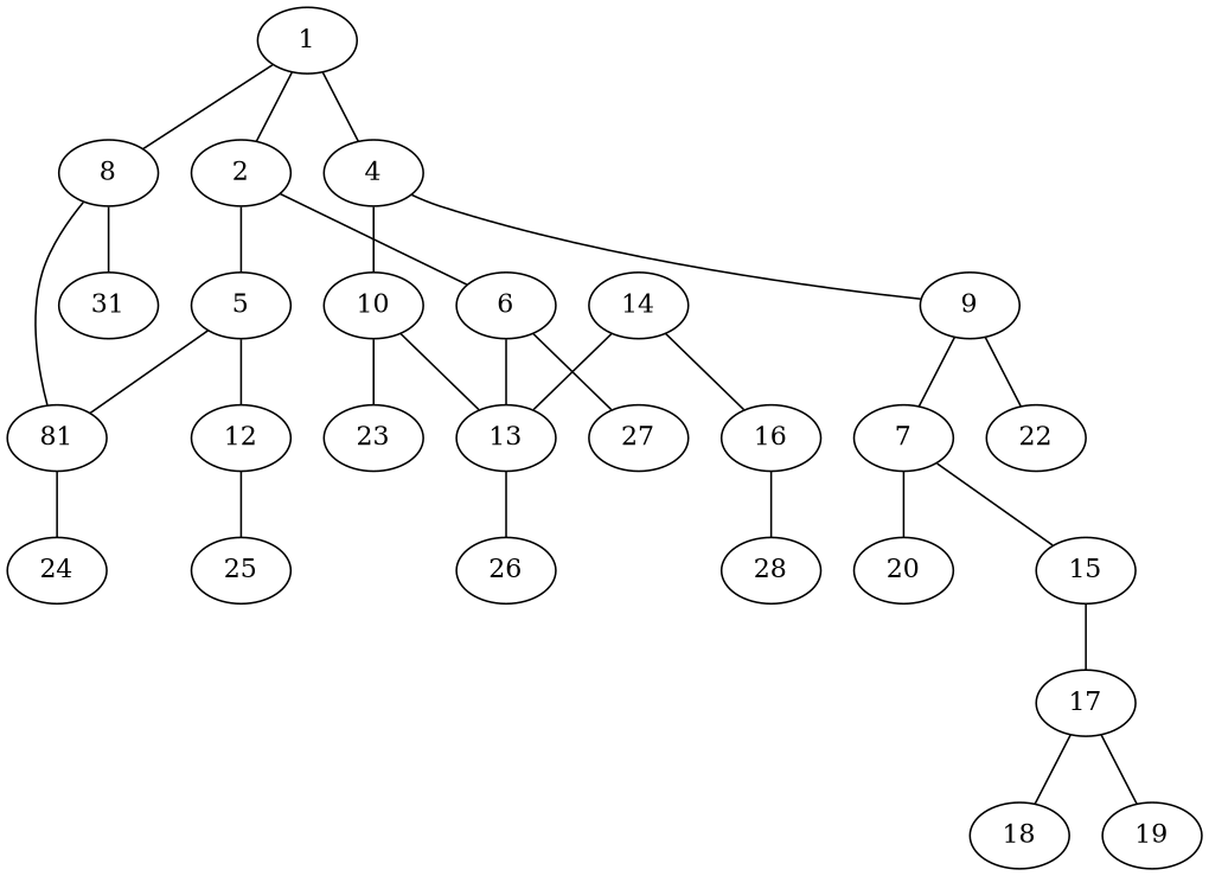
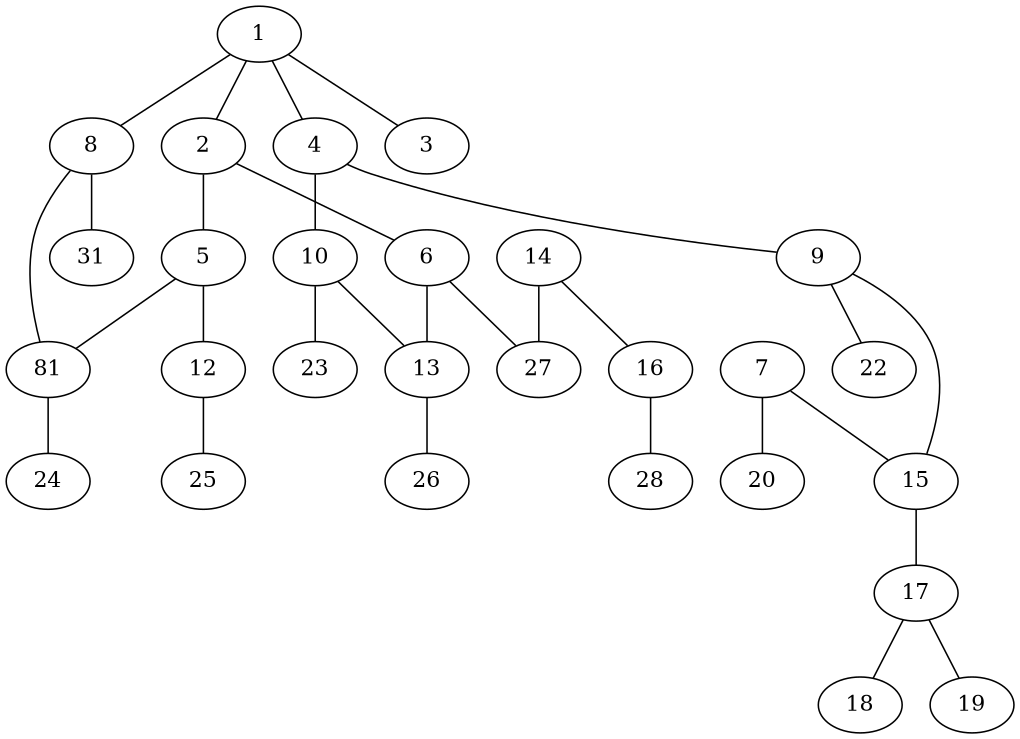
  graph {
    node [chem=C]
    edge [valence=1]
    1
    2
+   3
    4
    8
    5
    6
    9
    10
    n10 [label=81]
    12
    13
    27 [chem=H]
    7
    15
    20 [chem=H]
    n17 [chem=H label=31]
    22 [chem=H]
    23 [chem=H]
    24 [chem=H]
    25 [chem=H]
    26 [chem=H]
    14
    16
    17 [chem=N]
    28 [chem=H]
    18 [chem=O]
    19 [chem=O]
    1 -- 2
+   1 -- 3 [valence=2]
    1 -- 4
    1 -- 8
    2 -- 5 [valence=2]
    2 -- 6
    4 -- 9 [valence=2]
    4 -- 10
    8 -- n10 [valence=2]
    8 -- n17
    5 -- n10
    5 -- 12
    6 -- 13
    6 -- 27 [valence=2]
-   9 -- 7
+   9 -- 15
    9 -- 22
    10 -- 13 [valence=2]
    10 -- 23
    n10 -- 24
    12 -- 25
    13 -- 26
    7 -- 15 [valence=2]
    7 -- 20
    15 -- 17
-   14 -- 13
+   14 -- 27
    14 -- 16
    16 -- 28
    17 -- 18 [valence=2]
    17 -- 19
  }
